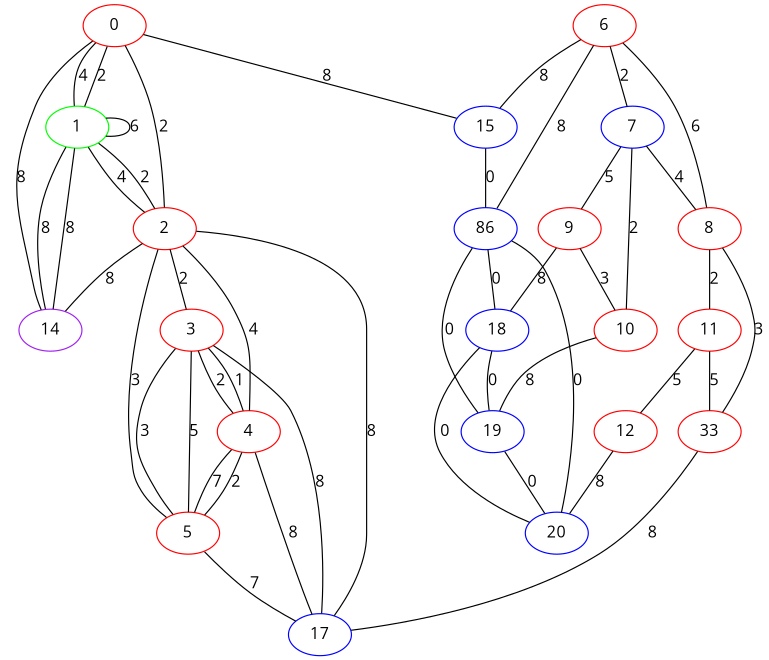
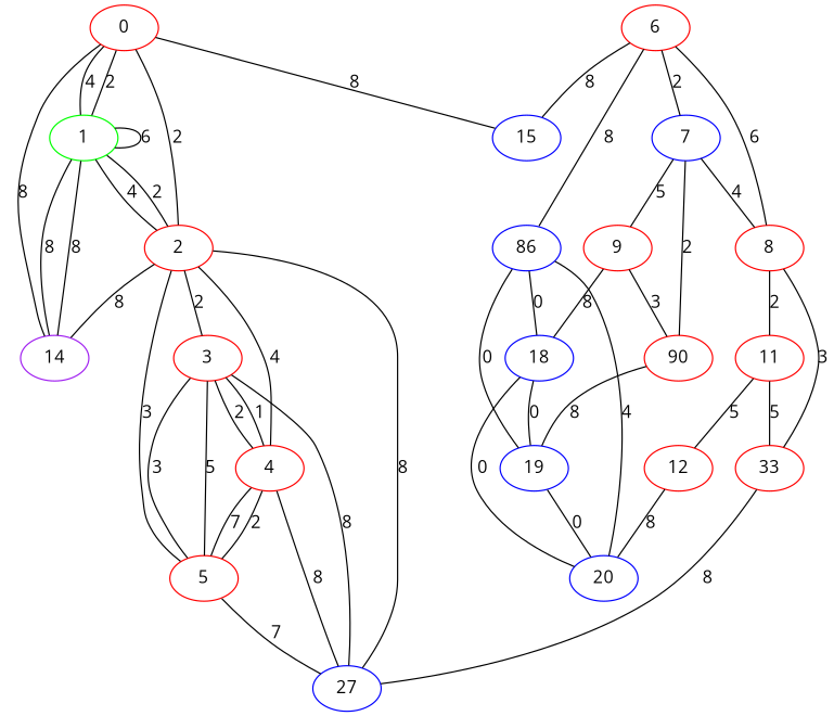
  graph {
    fontname="Open Sans"
    node [color=red fontname="Open Sans" weight=1]
    edge [fontname="Open Sans"]
    1 [color=green weight=2]
    0
    2
    14 [color=purple weight=4]
    15 [color=blue weight=3]
    3
    4
    5
-   17 [color=blue weight=3]
+   17 [color=blue weight=3 label=27]
    n10 [color=blue label=86 weight=3]
    6
    7 [color=blue]
    8
    9
-   10
+   10 [label=90]
    11
    n17 [label=33]
    18 [color=blue weight=3]
    19 [color=blue weight=3]
    20 [color=blue weight=3]
    12
    1 -- 1 [label=6]
    1 -- 2 [label=4]
    1 -- 2 [label=2]
    1 -- 14 [label=8]
    1 -- 14 [label=8]
    0 -- 1 [label=2]
    0 -- 1 [label=4]
    0 -- 2 [label=2]
    0 -- 14 [label=8]
    0 -- 15 [label=8]
    2 -- 14 [label=8]
    2 -- 3 [label=2]
    2 -- 4 [label=4]
    2 -- 5 [label=3]
    2 -- 17 [label=8]
-   15 -- n10 [label=0]
    3 -- 4 [label=1]
    3 -- 4 [label=2]
    3 -- 5 [label=3]
    3 -- 5 [label=5]
    3 -- 17 [label=8]
    4 -- 5 [label=2]
    4 -- 5 [label=7]
    4 -- 17 [label=8]
    5 -- 17 [label=7]
    n10 -- 18 [label=0]
    n10 -- 19 [label=0]
-   n10 -- 20 [label=0]
+   n10 -- 20 [label=4]
    6 -- 15 [label=8]
    6 -- n10 [label=8]
    6 -- 7 [label=2]
    6 -- 8 [label=6]
    7 -- 8 [label=4]
    7 -- 9 [label=5]
    7 -- 10 [label=2]
    8 -- 11 [label=2]
    8 -- n17 [label=3]
    9 -- 10 [label=3]
    9 -- 18 [label=8]
    10 -- 19 [label=8]
    11 -- n17 [label=5]
    11 -- 12 [label=5]
    n17 -- 17 [label=8]
    18 -- 19 [label=0]
    18 -- 20 [label=0]
    19 -- 20 [label=0]
    12 -- 20 [label=8]
  }
